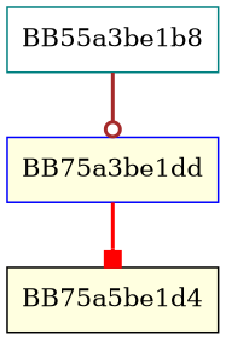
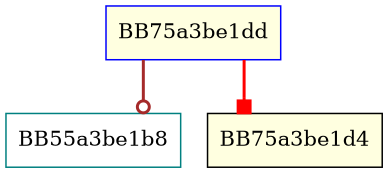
  digraph {
    splines=ortho
    node [fillcolor=lightyellow shape=box style=filled]
    edge [style=bold]
    n1 [color=teal fillcolor=white label=BB55a3be1b8]
    BB75a3be1dd [color=blue]
-   BB75a3be1d4 [color=black label=BB75a5be1d4]
-   n1 -> BB75a3be1dd [arrowhead=odot color=brown]
+   BB75a3be1d4 [color=black]
+   BB75a3be1dd -> n1 [arrowhead=odot color=brown]
    BB75a3be1dd -> BB75a3be1d4 [arrowhead=box color=red]
  }
